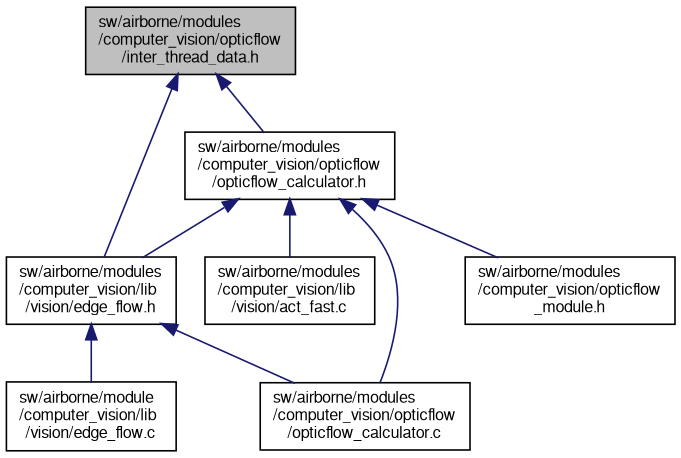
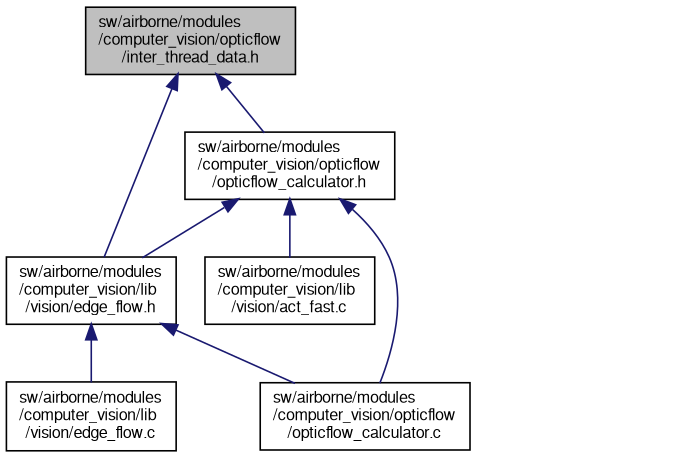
  digraph {
    node [color=black fillcolor=white fontname=FreeSans fontsize=10 shape=record style=filled]
    edge [color=midnightblue dir=back fontname=FreeSans fontsize=10 labelfontname=FreeSans labelfontsize=10 style=solid]
    n1 [fillcolor=grey75 fontcolor=black height=0.2 label="sw/airborne/modules\l/computer_vision/opticflow\l/inter_thread_data.h" width=0.4]
    n2 [height=0.2 label="sw/airborne/modules\l/computer_vision/opticflow\l/opticflow_calculator.h" width=0.4]
    n3 [height=0.2 label="sw/airborne/modules\l/computer_vision/lib\l/vision/edge_flow.h" width=0.4]
    n4 [height=0.2 label="sw/airborne/modules\l/computer_vision/lib\l/vision/act_fast.c" width=0.4]
    n5 [height=0.2 label="sw/airborne/modules\l/computer_vision/opticflow\l/opticflow_calculator.c" width=0.4]
-   n6 [height=0.2 label="sw/airborne/modules\l/computer_vision/opticflow\l_module.h" width=0.4]
-   n7 [height=0.2 label="sw/airborne/module\l/computer_vision/lib\l/vision/edge_flow.c" width=0.4]
+   n7 [height=0.2 label="sw/airborne/modules\l/computer_vision/lib\l/vision/edge_flow.c" width=0.4]
    n1 -> n2
    n1 -> n3
    n2 -> n3
    n2 -> n4
    n2 -> n5
-   n2 -> n6
    n3 -> n5
    n3 -> n7
  }
